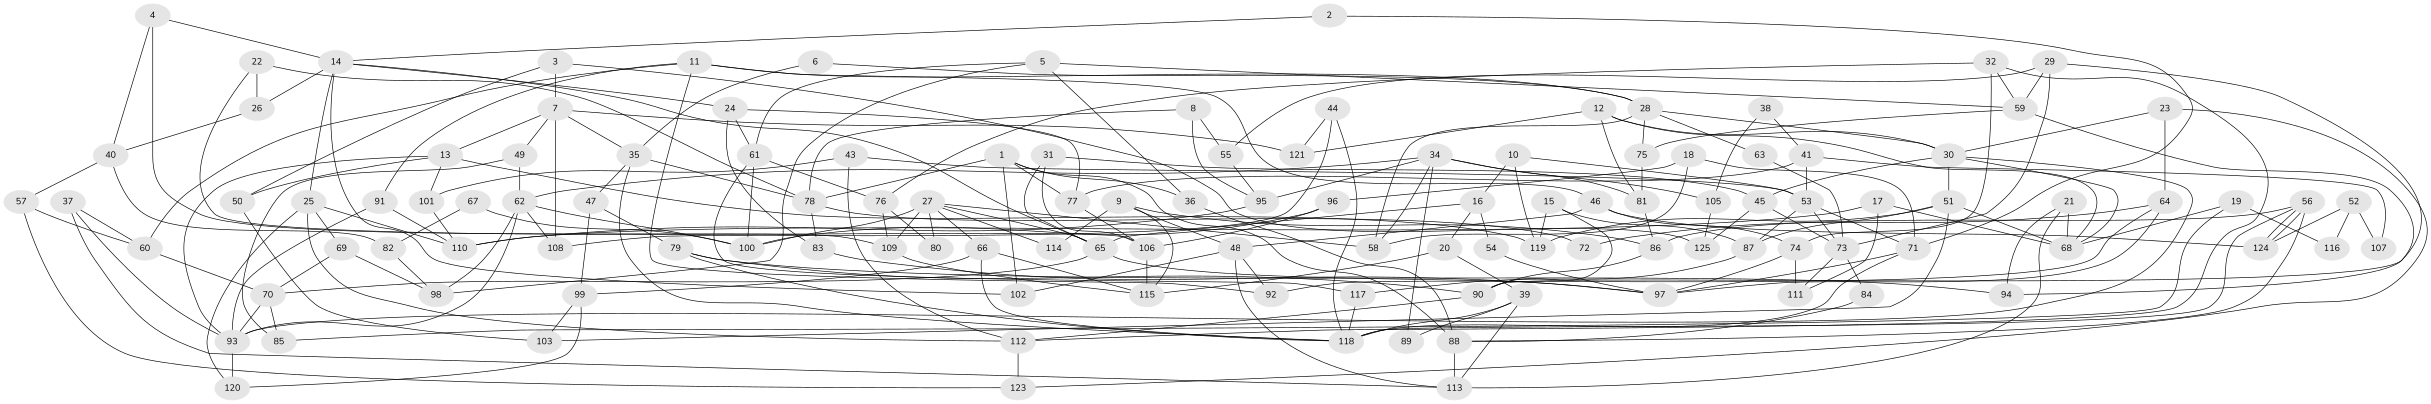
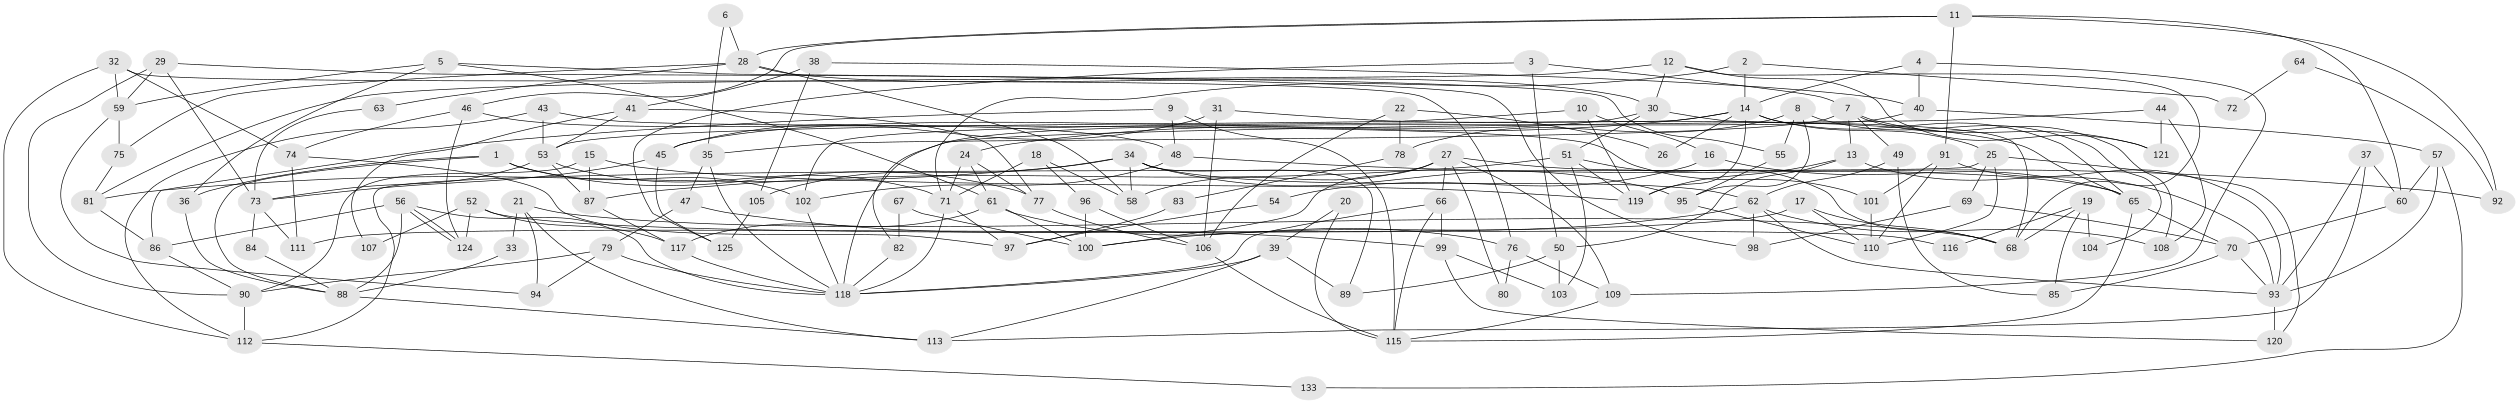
  graph {
    fontname=Nunito
    node [color=gray90 fontname=Nunito style=filled]
    edge [fontname=Nunito]
    1
    36
    77
    78
    88
    102
    106
    83
    113
    118
    2
    14
    71
    72
    119
    24
    25
    26
    65
    97
    3
    7
    50
    n24 [label=125]
    35
    13
    49
    108
    121
    89
    103
    4
    40
    109
    57
    82
    115
    5
    59
    61
    98
    94
    75
    100
    76
    117
    6
    28
    30
    58
    63
    47
    93
    85
    62
    8
    55
    95
+   104
    110
    9
    48
    86
-   114
    92
    90
    10
    16
    53
    20
    54
    87
    73
    11
    46
    60
    91
    74
    124
    70
    101
    12
    68
    81
    45
    51
    120
    69
    112
    15
    39
    17
    111
    18
    96
    19
    116
    21
+   33
    22
-   23
    64
-   123
+   123 [label=133]
    27
    66
    80
    99
    29
    84
    31
    32
    34
    105
    79
    37
    38
    41
    107
    43
    44
    52
    56
    67
    1 -- 36
    1 -- 77
-   1 -- 78
    1 -- 88
    1 -- 102
    36 -- 88
    77 -- 106
    78 -- 83
    88 -- 113
+   102 -- 118
    106 -- 115
    83 -- 97
    2 -- 14
    2 -- 71
-   78 -- 72
+   2 -- 72
    14 -- 102
+   14 -- 119
    14 -- 24
    14 -- 25
    14 -- 26
    14 -- 65
    71 -- 118
    71 -- 97
    24 -- 77
-   24 -- 83
+   24 -- 71
    24 -- 61
    25 -- 110
    25 -- 120
    25 -- 69
    25 -- 112
-   26 -- 40
-   65 -- 97
+   38 -- 40
+   65 -- 115
    65 -- 70
    3 -- 7
    3 -- 50
    3 -- n24
    7 -- 35
    7 -- 13
    7 -- 49
    7 -- 108
    7 -- 121
+   50 -- 89
    50 -- 103
-   35 -- 78
    35 -- 118
    35 -- 47
    13 -- 119
    13 -- 50
    13 -- 93
    49 -- 85
    49 -- 62
    4 -- 14
    4 -- 40
    4 -- 109
    40 -- 57
    40 -- 82
    109 -- 115
    57 -- 60
    57 -- 123
-   82 -- 98
+   82 -- 118
    5 -- 36
    5 -- 59
    5 -- 61
    5 -- 98
    59 -- 94
    59 -- 75
    61 -- 100
    61 -- 76
    61 -- 117
    75 -- 81
    76 -- 109
    76 -- 80
    117 -- 118
    6 -- 35
    6 -- 28
    28 -- 75
    28 -- 30
    28 -- 58
    28 -- 63
-   30 -- 93
+   57 -- 93
    30 -- 68
    30 -- 45
    30 -- 51
    63 -- 73
    47 -- 99
    47 -- 79
    93 -- 120
    62 -- 108
    62 -- 98
    62 -- 100
    62 -- 93
    8 -- 78
    8 -- 55
    8 -- 95
+   8 -- 104
    55 -- 95
    95 -- 110
    9 -- 115
    9 -- 48
    9 -- 86
-   9 -- 114
    48 -- 102
-   48 -- 113
    48 -- 92
    86 -- 90
    90 -- 112
    10 -- 119
    10 -- 16
    10 -- 53
    16 -- 65
-   16 -- 20
    16 -- 54
    53 -- 71
    53 -- 87
    53 -- 73
    20 -- 115
    20 -- 39
    54 -- 97
    87 -- 117
    73 -- 111
    73 -- 84
    11 -- 28
    11 -- 92
    11 -- 46
    11 -- 60
    11 -- 91
    46 -- 48
    46 -- 74
    46 -- 124
    60 -- 70
    91 -- 93
    91 -- 110
-   13 -- 101
+   91 -- 101
    74 -- 97
    74 -- 111
    70 -- 93
    70 -- 85
    101 -- 110
    12 -- 121
    12 -- 30
    12 -- 68
    12 -- 81
    81 -- 86
    45 -- n24
    45 -- 73
    51 -- 119
    51 -- 103
    51 -- 87
    51 -- 68
    69 -- 98
    69 -- 70
    112 -- 123
    15 -- 119
    15 -- 90
    15 -- 87
    39 -- 113
    39 -- 118
    39 -- 89
    17 -- 110
    17 -- 68
    17 -- 111
    18 -- 71
    18 -- 58
    18 -- 96
    96 -- 106
    96 -- 100
    19 -- 85
+   19 -- 104
    19 -- 68
    19 -- 116
    21 -- 113
    21 -- 94
    21 -- 68
+   21 -- 33
+   33 -- 88
    22 -- 78
    22 -- 106
    22 -- 26
-   23 -- 30
-   23 -- 64
-   23 -- 123
    64 -- 72
-   64 -- 97
    64 -- 92
    27 -- 65
    27 -- 109
    27 -- 100
    27 -- 58
-   27 -- 114
    27 -- 66
    27 -- 80
    66 -- 118
    66 -- 115
    66 -- 99
    99 -- 103
    99 -- 120
    29 -- 59
    29 -- 55
    29 -- 90
    29 -- 73
    84 -- 88
    31 -- 106
    31 -- 65
    31 -- 45
    32 -- 59
    32 -- 76
    32 -- 74
    32 -- 112
    34 -- 89
    34 -- 58
    34 -- 62
    34 -- 95
    34 -- 81
    34 -- 105
    105 -- n24
    79 -- 118
    79 -- 94
    79 -- 90
    37 -- 113
    37 -- 93
    37 -- 60
    38 -- 105
    38 -- 41
    41 -- 77
    41 -- 53
    41 -- 107
    43 -- 53
    43 -- 101
    43 -- 112
    44 -- 118
    44 -- 108
    44 -- 121
+   52 -- 117
    52 -- 124
    52 -- 116
    52 -- 107
    56 -- 88
    56 -- 118
    56 -- 86
    56 -- 124
    56 -- 124
    67 -- 82
    67 -- 100
  }
